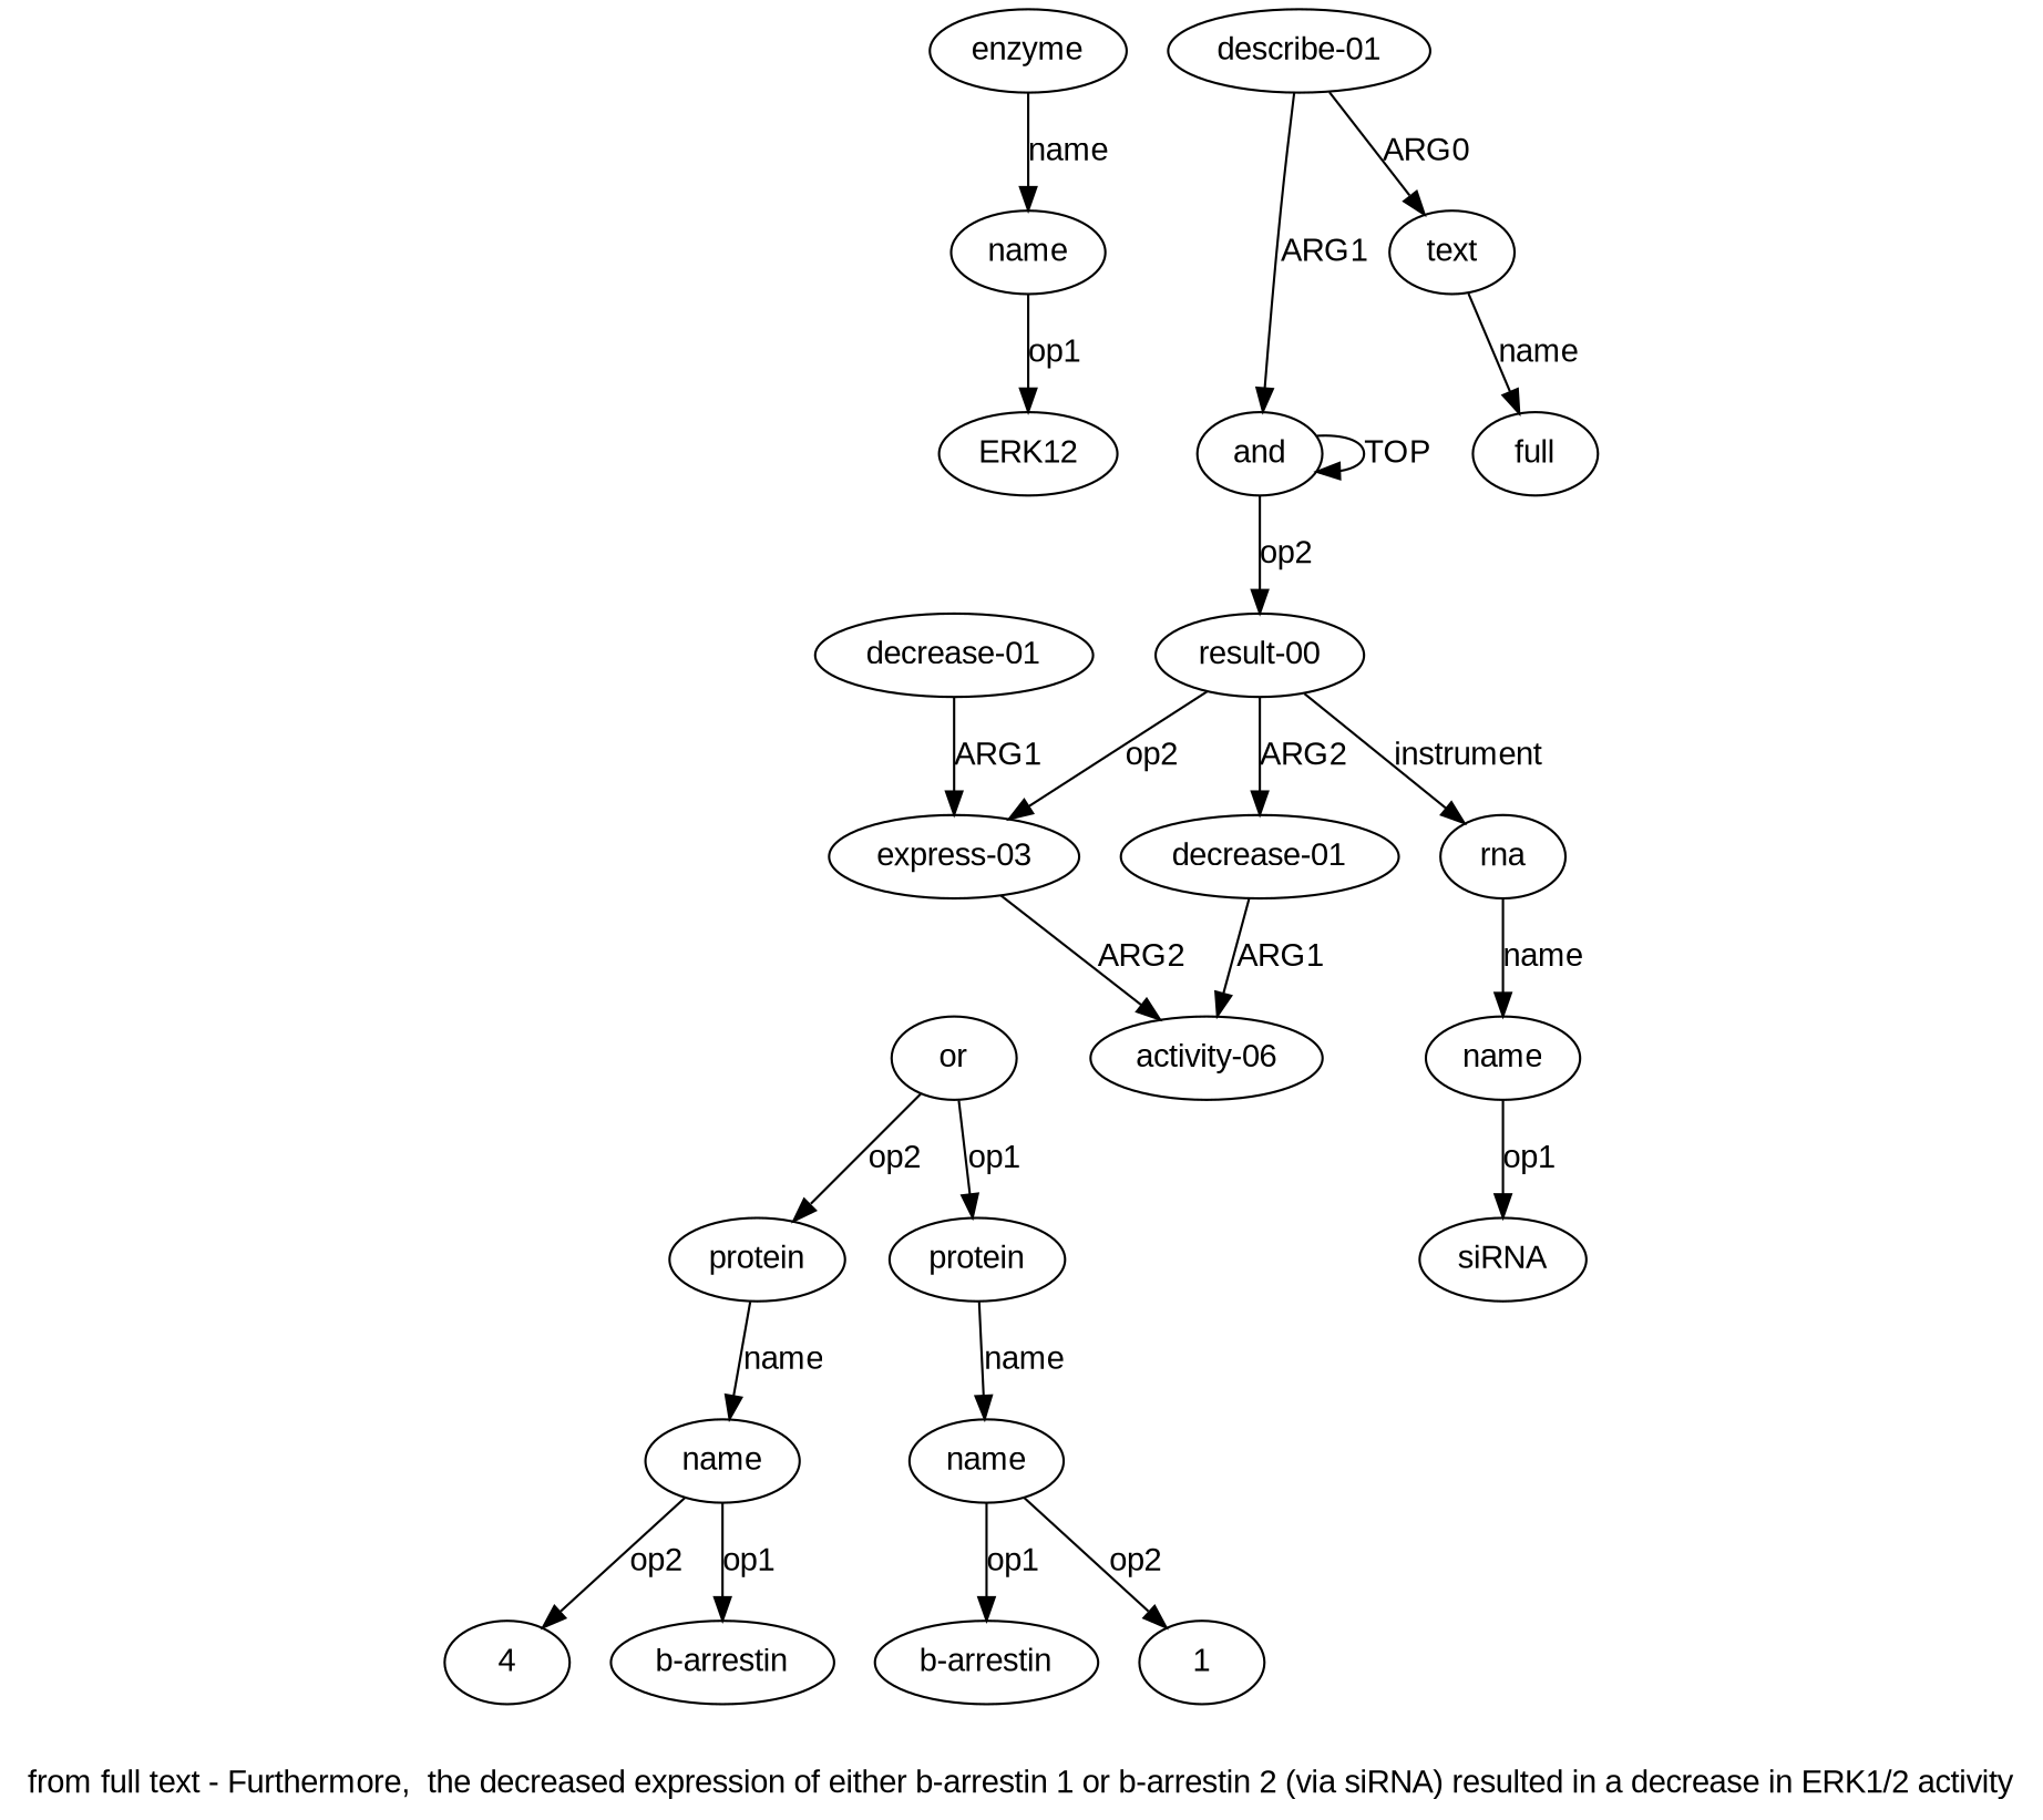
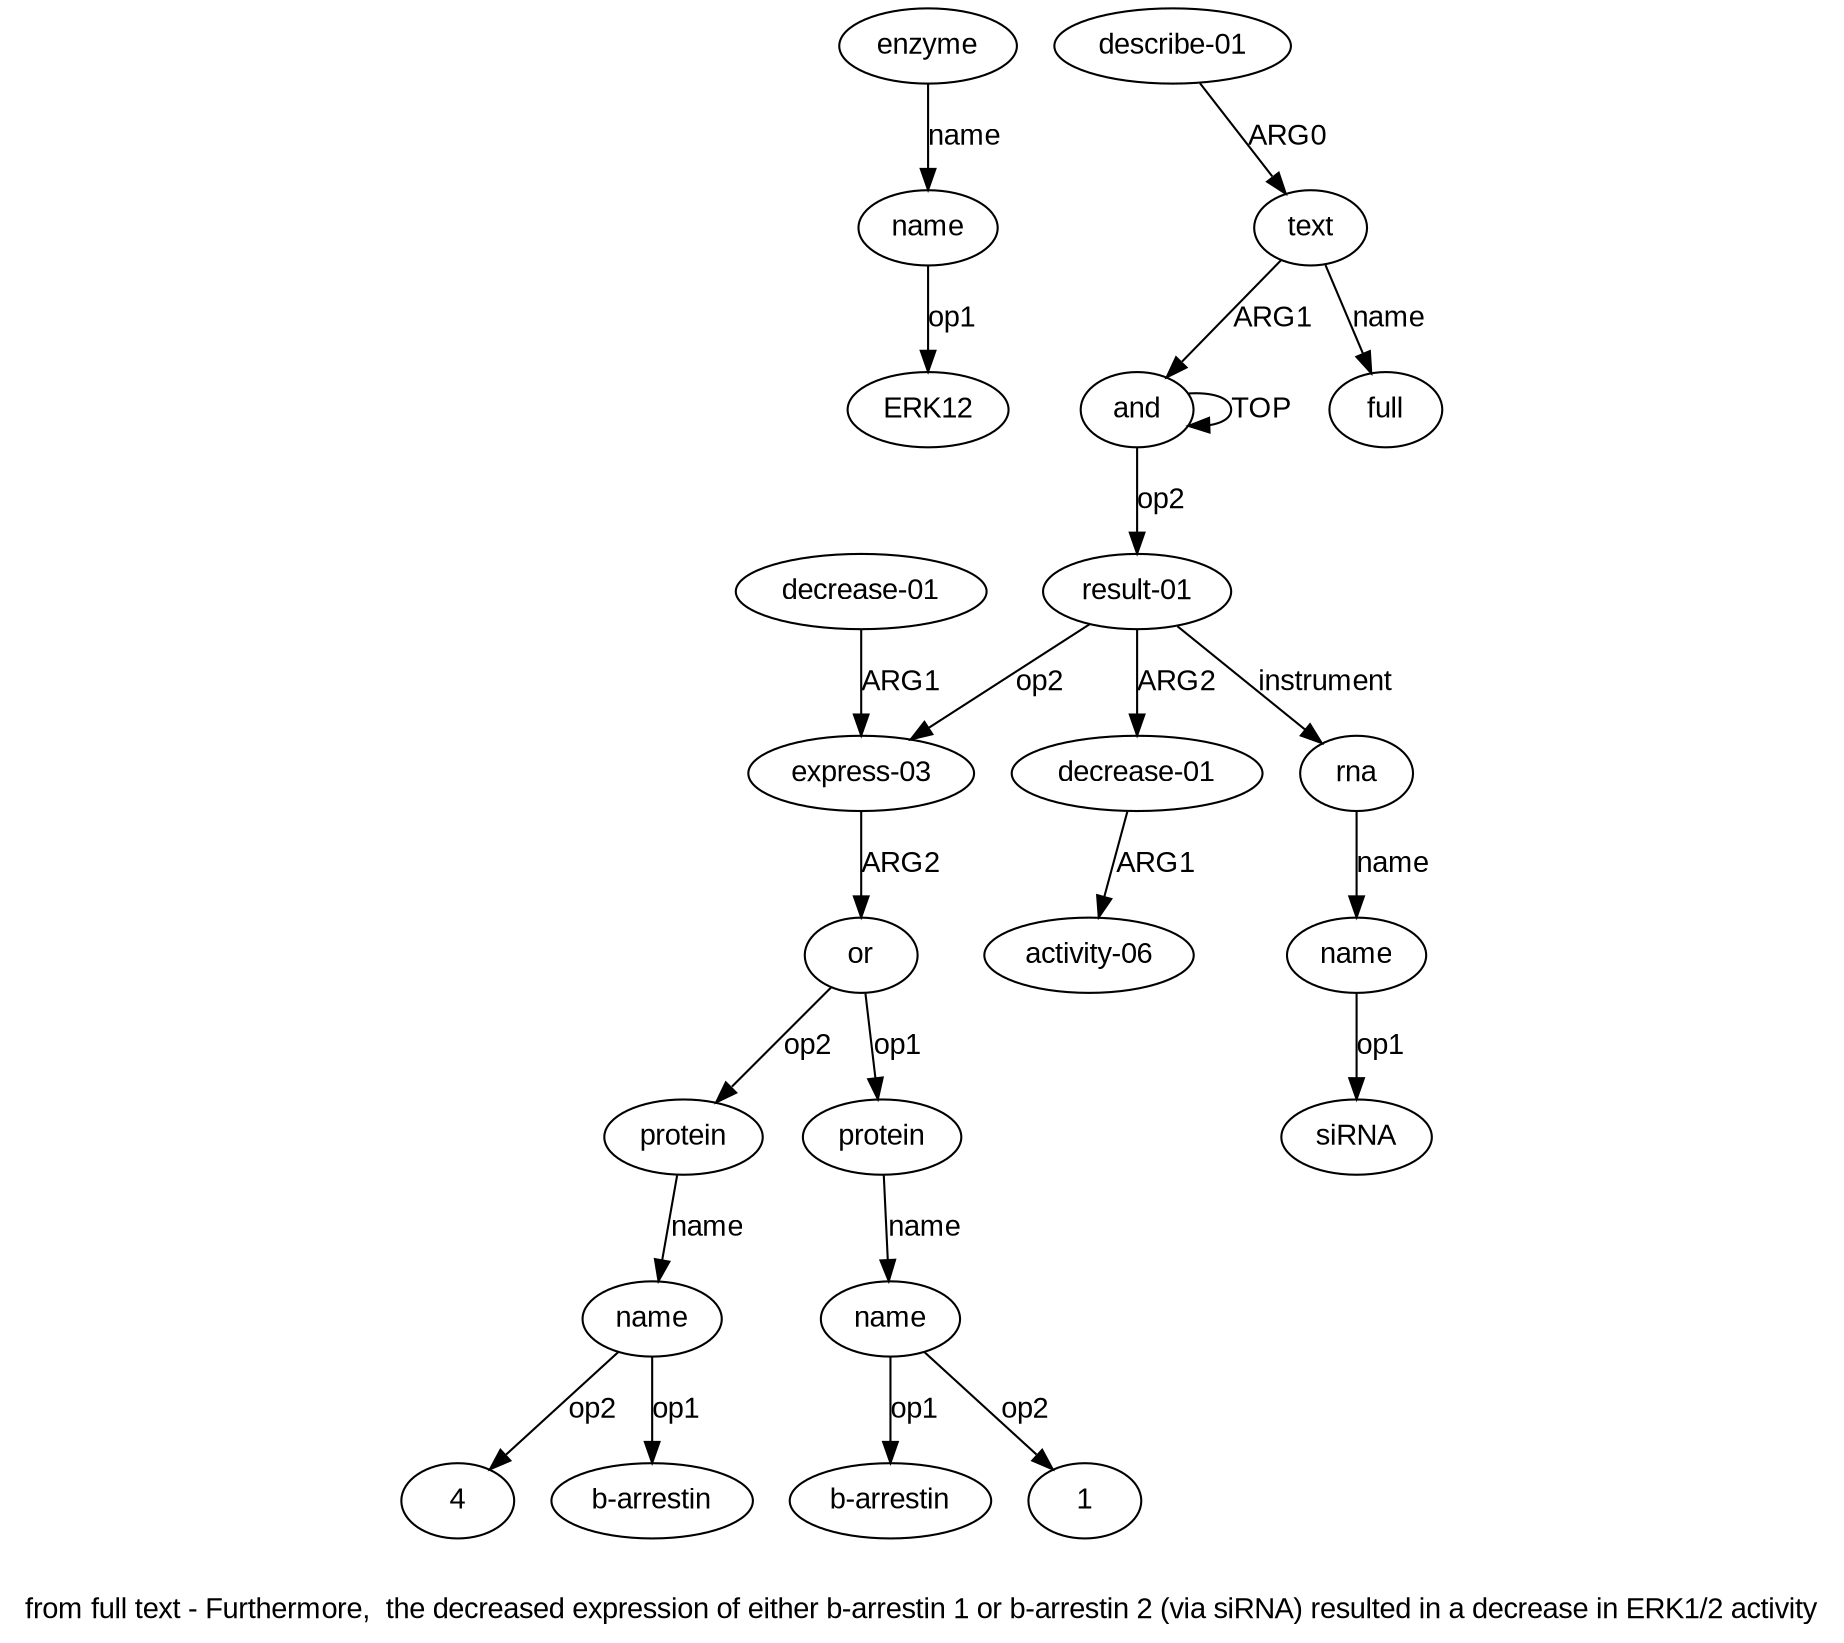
  digraph {
    fontname="Liberation Sans"
    label="from full text - Furthermore,  the decreased expression of either b-arrestin 1 or b-arrestin 2 (via siRNA) resulted in a decrease in ERK1/2 activity"
    node [color=black fontname="Liberation Sans" gold_ind=-1 gold_label=name test_ind=-1 test_label=name]
    edge [color=black fontname="Liberation Sans" gold_label=op1 test_label=op1]
    n1 [gold_label=ERK12 label=ERK12 test_label=ERK12]
    n2 [gold_label=2 label=4 test_label=2]
    n3 [gold_label="b-arrestin" label="b-arrestin" test_label="b-arrestin"]
    n4 [gold_ind=15 gold_label="describe-01" label="describe-01" test_ind=15 test_label="describe-01"]
    n5 [gold_ind=16 gold_label=text label=text test_ind=16 test_label=text]
    n6 [gold_ind=0 gold_label=and label=and test_ind=0 test_label=and]
    n7 [gold_ind=17 gold_label=full label=full test_ind=17 test_label=full]
-   n8 [gold_ind=1 gold_label="result-01" label="result-00" test_ind=1 test_label="result-01"]
+   n8 [gold_ind=1 gold_label="result-01" label="result-01" test_ind=1 test_label="result-01"]
    n9 [gold_ind=11 gold_label="decrease-01" label="decrease-01" test_ind=11 test_label="decrease-01"]
    n10 [gold_ind=2 gold_label="express-03" label="express-03" test_ind=2 test_label="express-03"]
    n11 [gold_ind=9 gold_label=rna label=rna test_ind=9 test_label=rna]
    n12 [gold_ind=14 label=name test_ind=14]
    n13 [gold_ind=12 gold_label="activity-06" label="activity-06" test_ind=12 test_label="activity-06"]
    n14 [gold_ind=13 gold_label=enzyme label=enzyme test_ind=13 test_label=enzyme]
    n15 [gold_ind=10 label=name test_ind=10]
    n16 [gold_label=siRNA label=siRNA test_label=siRNA]
    n17 [gold_label="b-arrestin" label="b-arrestin" test_label="b-arrestin"]
    n18 [gold_ind=3 gold_label=or label=or test_ind=3 test_label=or]
    n19 [gold_ind=4 gold_label=protein label=protein test_ind=4 test_label=protein]
    n20 [gold_ind=6 gold_label=protein label=protein test_ind=6 test_label=protein]
    n21 [gold_ind=5 label=name test_ind=5]
    n22 [gold_ind=7 label=name test_ind=7]
    n23 [gold_label=1 label=1 test_label=1]
    n24 [gold_ind=8 gold_label="decrease-01" label="decrease-01" test_ind=8 test_label="decrease-01"]
    n4 -> n5 [gold_label=ARG0 label=ARG0 test_label=ARG0]
-   n4 -> n6 [gold_label=ARG1 label=ARG1 test_label=ARG1]
+   n5 -> n6 [gold_label=ARG1 label=ARG1 test_label=ARG1]
    n5 -> n7 [gold_label=mod label=name test_label=mod]
    n6 -> n6 [gold_label=TOP label=TOP test_label=TOP]
    n6 -> n8 [gold_label=op2 label=op2 test_label=op2]
    n8 -> n9 [gold_label=ARG2 label=ARG2 test_label=ARG2]
    n8 -> n10 [gold_label=ARG1 label=op2 test_label=ARG1]
    n8 -> n11 [gold_label=instrument label=instrument test_label=instrument]
    n9 -> n13 [gold_label=ARG1 label=ARG1 test_label=ARG1]
-   n10 -> n13 [gold_label=ARG2 label=ARG2 test_label=ARG2]
+   n10 -> n18 [gold_label=ARG2 label=ARG2 test_label=ARG2]
    n11 -> n15 [gold_label=name label=name test_label=name]
    n12 -> n1 [label=op1]
    n14 -> n12 [gold_label=name label=name test_label=name]
    n15 -> n16 [label=op1]
    n18 -> n19 [label=op1]
    n18 -> n20 [gold_label=op2 label=op2 test_label=op2]
    n19 -> n21 [gold_label=name label=name test_label=name]
    n20 -> n22 [gold_label=name label=name test_label=name]
    n21 -> n3 [label=op1]
    n21 -> n23 [gold_label=op2 label=op2 test_label=op2]
    n22 -> n2 [gold_label=op2 label=op2 test_label=op2]
    n22 -> n17 [label=op1]
    n24 -> n10 [gold_label=ARG1 label=ARG1 test_label=ARG1]
  }
